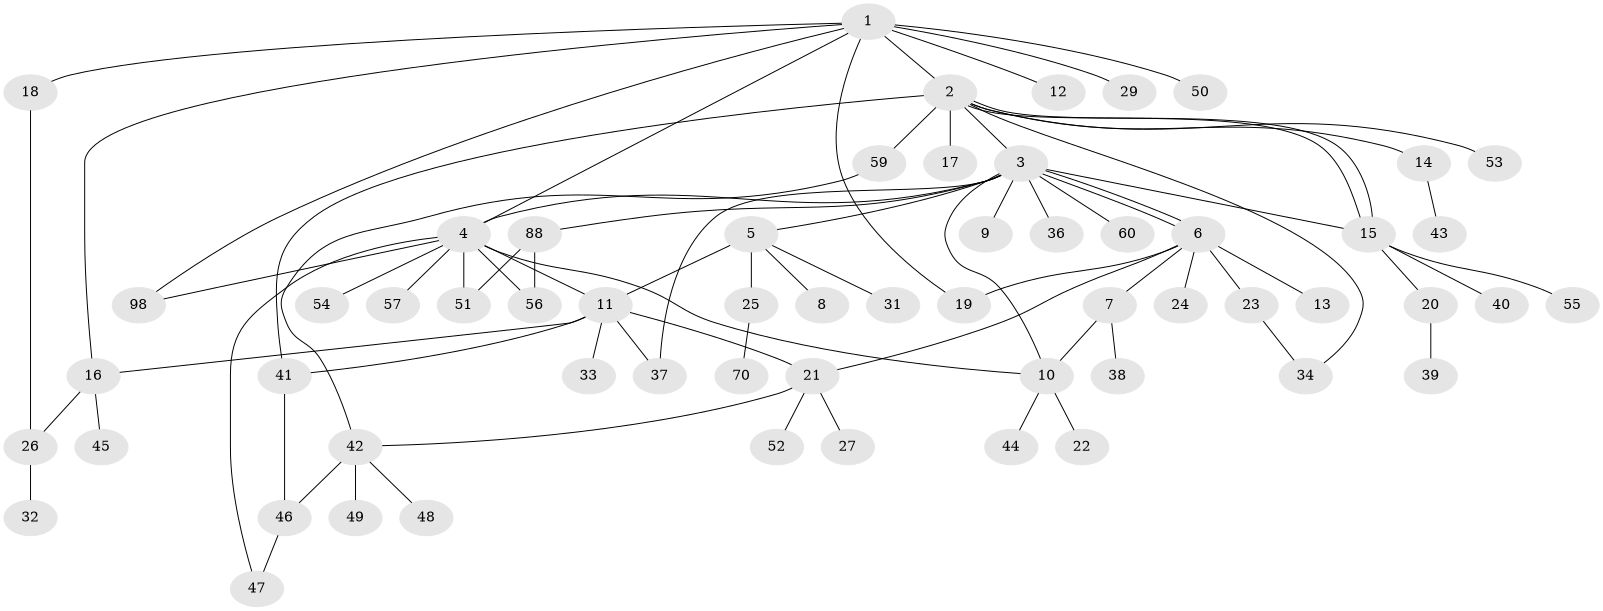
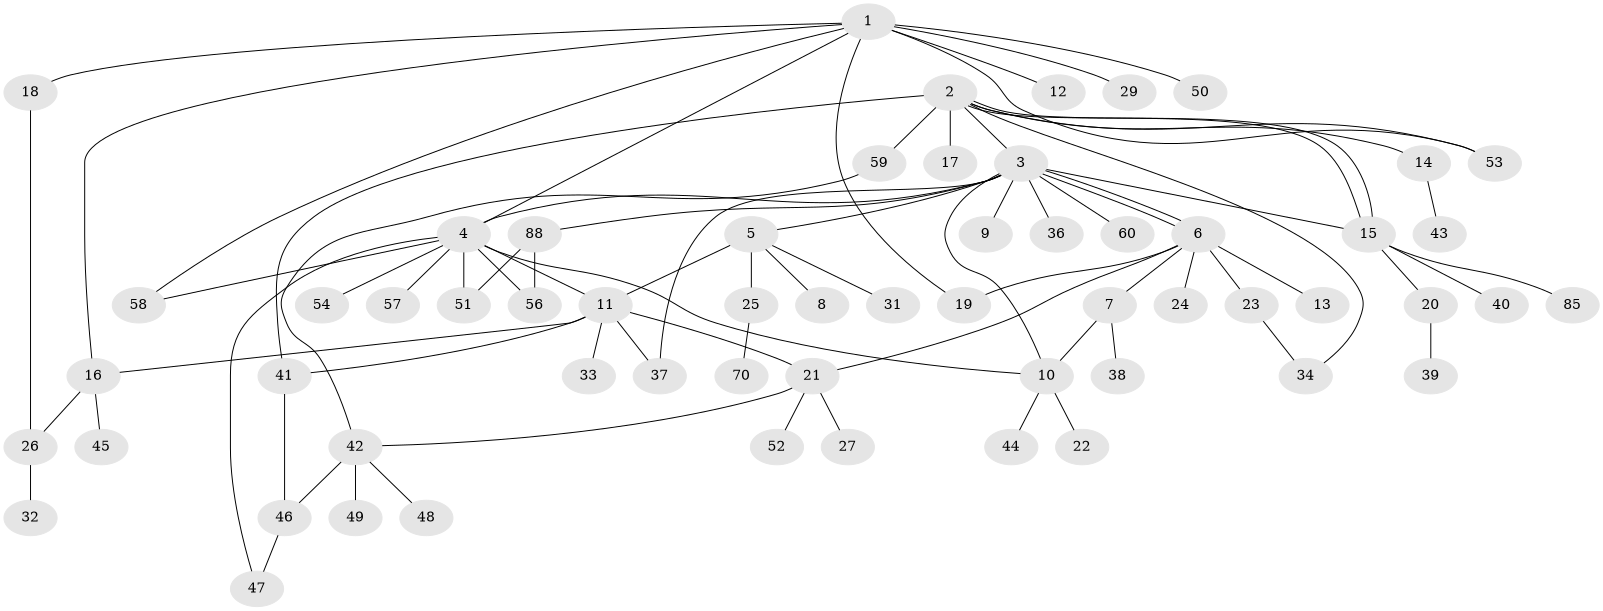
  graph {
    node [color=gray90 style=filled]
    1
    2
    4
    12
    16
    18
    19
    29
    50
-   58 [label=98]
+   58
    3
    14
    15
    17
    34
    41
    53
    59
    10
    11
    47
    51
    54
    56
    57
    26
    45
    5
    6
    9
    n31 [label=88]
    36
    37
    60
    43
    20
    40
-   55
+   55 [label=85]
    46
    42
    48
    49
    8
    25
    31
    7
    13
    21
    23
    24
    22
    44
    33
    n54 [label=70]
    38
    27
    52
    39
    32
-   1 -- 2
+   1 -- 53
    1 -- 4
    1 -- 12
    1 -- 16
    1 -- 18
    1 -- 19
    1 -- 29
    1 -- 50
    1 -- 58
    2 -- 3
    2 -- 14
    2 -- 15
    2 -- 15
    2 -- 17
    2 -- 34
    2 -- 41
    2 -- 53
    2 -- 59
    4 -- 58
    4 -- 10
    4 -- 11
    4 -- 47
    4 -- 51
    4 -- 54
    4 -- 56
    4 -- 57
    16 -- 26
    16 -- 45
    18 -- 26
    3 -- 4
    3 -- 15
    3 -- 10
    3 -- 5
    3 -- 6
    3 -- 6
    3 -- 9
    3 -- n31
    3 -- 36
    3 -- 37
    3 -- 60
    14 -- 43
    15 -- 20
    15 -- 40
    15 -- 55
    41 -- 46
    59 -- 42
    10 -- 22
    10 -- 44
    11 -- 16
    11 -- 41
    11 -- 37
    11 -- 21
    11 -- 33
    26 -- 32
    5 -- 11
    5 -- 8
    5 -- 25
    5 -- 31
    6 -- 19
    6 -- 7
    6 -- 13
    6 -- 21
    6 -- 23
    6 -- 24
    n31 -- 51
    n31 -- 56
    20 -- 39
    46 -- 47
    42 -- 46
    42 -- 48
    42 -- 49
    25 -- n54
    7 -- 10
    7 -- 38
    21 -- 42
    21 -- 27
    21 -- 52
    23 -- 34
  }
